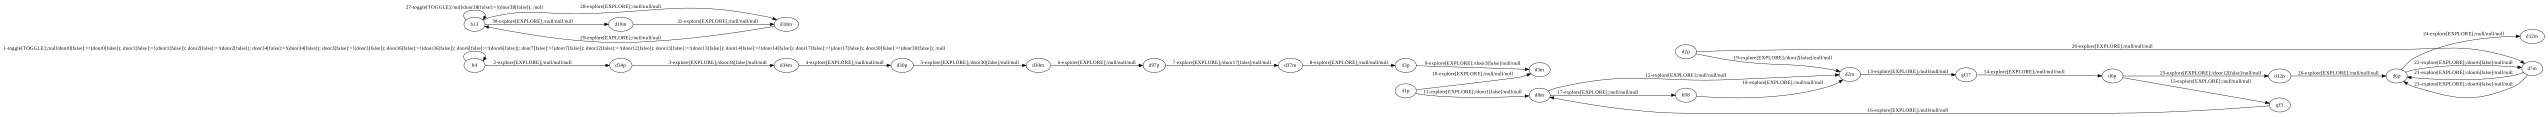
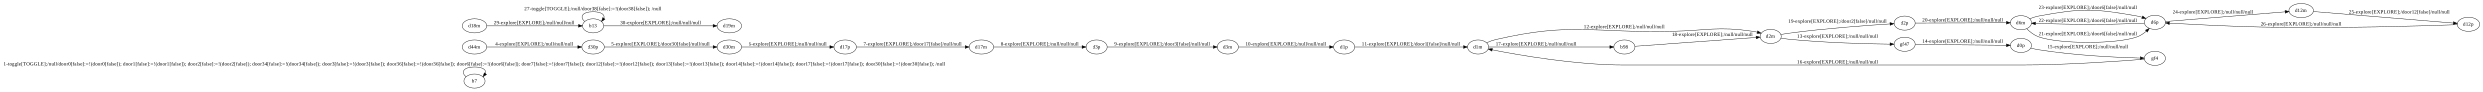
  digraph {
    fontname="Liberation Serif"
    rankdir=LR
    node [fontname="Liberation Serif"]
    edge [fontname="Liberation Serif"]
-   b4
-   d34p
-   d34m
+   b4 [label=b7]
+   d34m [label=d44m]
    d30p
    d30m
-   d17p [label=d97p]
-   d17m [label=d37m]
+   d17p
+   d17m
    d3p
    d3m
    d1p
-   d1m [label=d8m]
+   d1m
    d2m
    b98
-   gf17
+   gf17 [label=gf47]
    d2p
    d0p
-   d6m [label=d7m]
-   gf3
+   d6m
+   gf3 [label=gf4]
    d6p
    d12m
    d12p
    b13
    d18m
    d19m
    b4 -> b4 [label="1-toggle[TOGGLE];/null/door0[false]:=!(door0[false]); door1[false]:=!(door1[false]); door2[false]:=!(door2[false]); door34[false]:=!(door34[false]); door3[false]:=!(door3[false]); door36[false]:=!(door36[false]); door6[false]:=!(door6[false]); door7[false]:=!(door7[false]); door12[false]:=!(door12[false]); door13[false]:=!(door13[false]); door14[false]:=!(door14[false]); door17[false]:=!(door17[false]); door30[false]:=!(door30[false]); /null"]
-   b4 -> d34p [label="2-explore[EXPLORE];/null/null/null"]
-   d34p -> d34m [label="3-explore[EXPLORE];/door34[false]/null/null"]
    d34m -> d30p [label="4-explore[EXPLORE];/null/null/null"]
    d30p -> d30m [label="5-explore[EXPLORE];/door30[false]/null/null"]
    d30m -> d17p [label="6-explore[EXPLORE];/null/null/null"]
    d17p -> d17m [label="7-explore[EXPLORE];/door17[false]/null/null"]
    d17m -> d3p [label="8-explore[EXPLORE];/null/null/null"]
    d3p -> d3m [label="9-explore[EXPLORE];/door3[false]/null/null"]
-   d1p -> d3m [label="10-explore[EXPLORE];/null/null/null"]
+   d3m -> d1p [label="10-explore[EXPLORE];/null/null/null"]
    d1p -> d1m [label="11-explore[EXPLORE];/door1[false]/null/null"]
    d1m -> d2m [label="12-explore[EXPLORE];/null/null/null"]
    d1m -> b98 [label="17-explore[EXPLORE];/null/null/null"]
    d2m -> gf17 [label="13-explore[EXPLORE];/null/null/null"]
-   d2p -> d2m [label="19-explore[EXPLORE];/door2[false]/null/null"]
+   d2m -> d2p [label="19-explore[EXPLORE];/door2[false]/null/null"]
    b98 -> d2m [label="18-explore[EXPLORE];/null/null/null"]
    gf17 -> d0p [label="14-explore[EXPLORE];/null/null/null"]
    d2p -> d6m [label="20-explore[EXPLORE];/null/null/null"]
    d0p -> gf3 [label="15-explore[EXPLORE];/null/null/null"]
    d6m -> d6p [label="21-explore[EXPLORE];/door6[false]/null/null"]
    d6m -> d6p [label="23-explore[EXPLORE];/door6[false]/null/null"]
    gf3 -> d1m [label="16-explore[EXPLORE];/null/null/null"]
    d6p -> d6m [label="22-explore[EXPLORE];/door6[false]/null/null"]
    d6p -> d12m [label="24-explore[EXPLORE];/null/null/null"]
-   d0p -> d12p [label="25-explore[EXPLORE];/door12[false]/null/null"]
+   d12m -> d12p [label="25-explore[EXPLORE];/door12[false]/null/null"]
    d12p -> d6p [label="26-explore[EXPLORE];/null/null/null"]
    b13 -> b13 [label="27-toggle[TOGGLE];/null/door38[false]:=!(door38[false]); /null"]
-   b13 -> d18m [label="28-explore[EXPLORE];/null/null/null"]
    b13 -> d19m [label="30-explore[EXPLORE];/null/null/null"]
    d18m -> b13 [label="29-explore[EXPLORE];/null/null/null"]
-   d19m -> d18m [label="31-explore[EXPLORE];/null/null/null"]
  }
